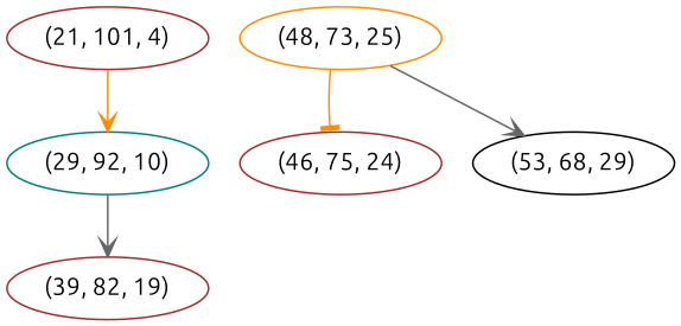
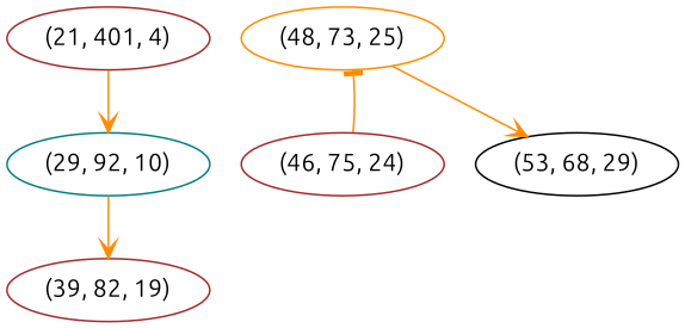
  digraph {
    fontname=Ubuntu
    node [color=brown fontname=Ubuntu]
    edge [arrowhead=vee color=gray40 fontname=Ubuntu]
    "(29, 92, 10)" [color=teal]
-   "(21, 101, 4)"
+   "(21, 101, 4)" [label="(21, 401, 4)"]
    "(39, 82, 19)"
    "(48, 73, 25)" [color=darkorange]
    "(46, 75, 24)"
    "(53, 68, 29)" [color=black]
-   "(29, 92, 10)" -> "(39, 82, 19)"
+   "(29, 92, 10)" -> "(39, 82, 19)" [color=darkorange]
    "(21, 101, 4)" -> "(29, 92, 10)" [color=darkorange]
-   "(48, 73, 25)" -> "(53, 68, 29)"
-   "(48, 73, 25)" -> "(46, 75, 24)" [arrowhead=tee color=darkorange]
+   "(48, 73, 25)" -> "(53, 68, 29)" [color=darkorange]
+   "(46, 75, 24)" -> "(48, 73, 25)" [arrowhead=tee color=darkorange]
  }
